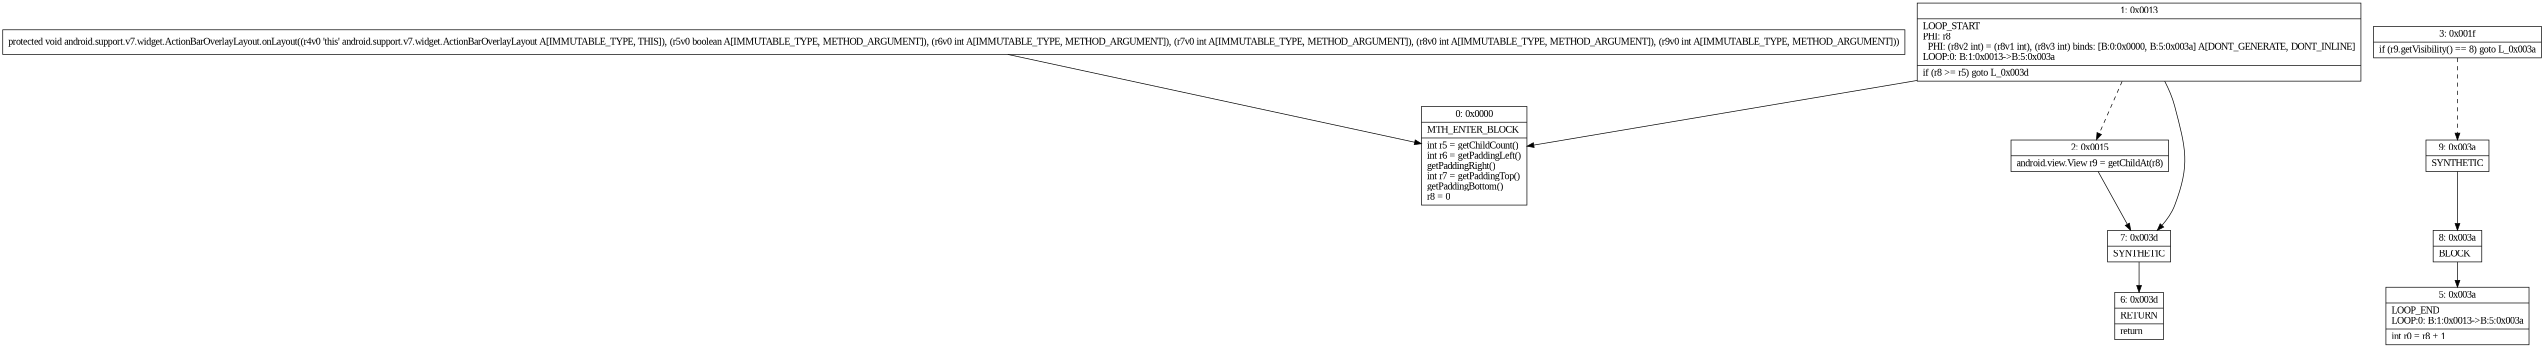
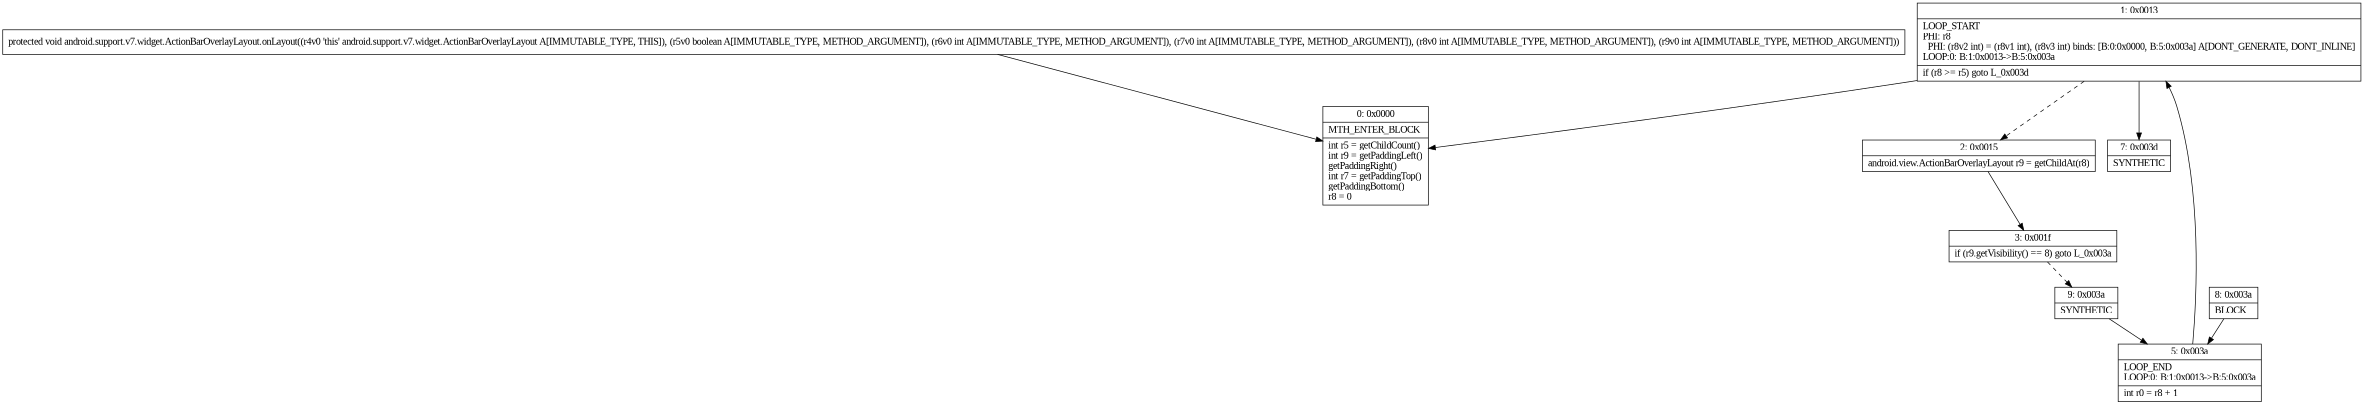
  digraph {
    fontname="Liberation Serif"
    node [fontname="Liberation Serif" shape=record]
    edge [fontname="Liberation Serif"]
-   n1 [label="{0\:\ 0x0000|MTH_ENTER_BLOCK\l|int r5 = getChildCount()\lint r6 = getPaddingLeft()\lgetPaddingRight()\lint r7 = getPaddingTop()\lgetPaddingBottom()\lr8 = 0\l}"]
+   n1 [label="{0\:\ 0x0000|MTH_ENTER_BLOCK\l|int r5 = getChildCount()\lint r9 = getPaddingLeft()\lgetPaddingRight()\lint r7 = getPaddingTop()\lgetPaddingBottom()\lr8 = 0\l}"]
    n2 [label="{1\:\ 0x0013|LOOP_START\lPHI: r8 \l  PHI: (r8v2 int) = (r8v1 int), (r8v3 int) binds: [B:0:0x0000, B:5:0x003a] A[DONT_GENERATE, DONT_INLINE]\lLOOP:0: B:1:0x0013\-\>B:5:0x003a\l|if (r8 \>= r5) goto L_0x003d\l}"]
-   n3 [label="{2\:\ 0x0015|android.view.View r9 = getChildAt(r8)\l}"]
+   n3 [label="{2\:\ 0x0015|android.view.ActionBarOverlayLayout r9 = getChildAt(r8)\l}"]
    n4 [label="{7\:\ 0x003d|SYNTHETIC\l}"]
    n5 [label="{3\:\ 0x001f|if (r9.getVisibility() == 8) goto L_0x003a\l}"]
-   n6 [label="{6\:\ 0x003d|RETURN\l|return\l}"]
    n7 [label="{9\:\ 0x003a|SYNTHETIC\l}"]
    n8 [label="{5\:\ 0x003a|LOOP_END\lLOOP:0: B:1:0x0013\-\>B:5:0x003a\l|int r0 = r8 + 1\l}"]
    n9 [label="{8\:\ 0x003a|BLOCK\l}"]
    n10 [label="{protected void android.support.v7.widget.ActionBarOverlayLayout.onLayout((r4v0 'this' android.support.v7.widget.ActionBarOverlayLayout A[IMMUTABLE_TYPE, THIS]), (r5v0 boolean A[IMMUTABLE_TYPE, METHOD_ARGUMENT]), (r6v0 int A[IMMUTABLE_TYPE, METHOD_ARGUMENT]), (r7v0 int A[IMMUTABLE_TYPE, METHOD_ARGUMENT]), (r8v0 int A[IMMUTABLE_TYPE, METHOD_ARGUMENT]), (r9v0 int A[IMMUTABLE_TYPE, METHOD_ARGUMENT])) }"]
    n2 -> n1
    n2 -> n3 [style=dashed]
    n2 -> n4
-   n3 -> n4
-   n4 -> n6
+   n3 -> n5
    n5 -> n7 [style=dashed]
-   n7 -> n9
+   n7 -> n8
+   n8 -> n2
    n9 -> n8
    n10 -> n1
  }
